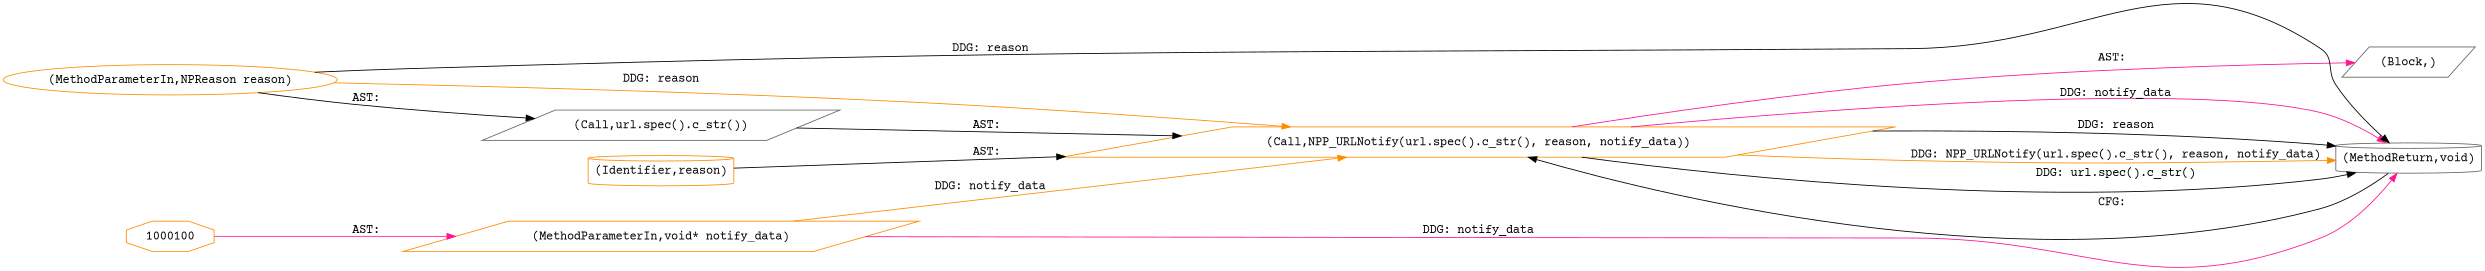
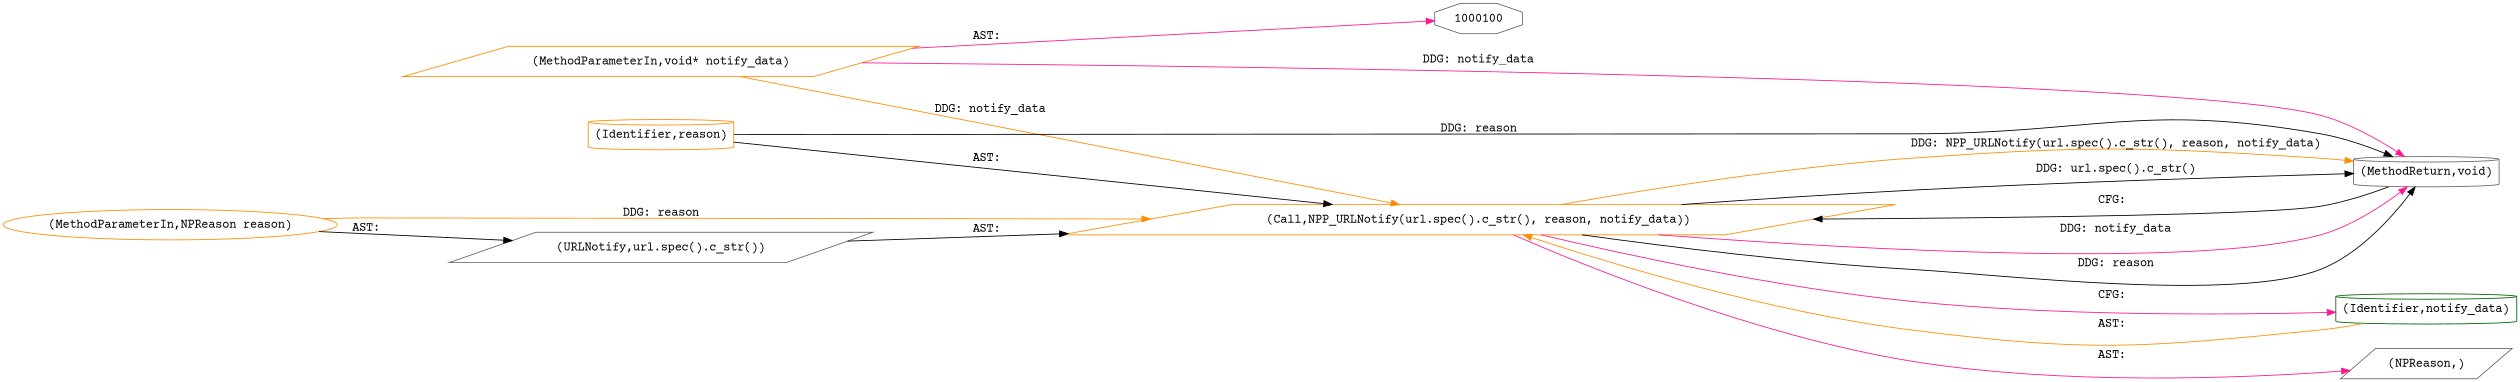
  digraph {
    fontname="Courier Prime"
    rankdir=LR
    node [color=darkorange fontname="Courier Prime" shape=parallelogram]
    edge [color=black fontname="Courier Prime"]
    n1 [label="(Call,NPP_URLNotify(url.spec().c_str(), reason, notify_data))"]
    n2 [color=gray40 label="(MethodReturn,void)" shape=cylinder]
-   n4 [color=gray40 label="(Block,)"]
+   n3 [color=darkgreen label="(Identifier,notify_data)" shape=cylinder]
+   n4 [color=gray40 label="(NPReason,)"]
    n5 [label="(MethodParameterIn,NPReason reason)" shape=ellipse]
-   n6 [color=gray40 label="(Call,url.spec().c_str())"]
-   1000100 [shape=octagon]
+   n6 [color=gray40 label="(URLNotify,url.spec().c_str())"]
+   1000100 [color=gray40 shape=octagon]
    n8 [label="(MethodParameterIn,void* notify_data)"]
    n9 [label="(Identifier,reason)" shape=cylinder]
    n1 -> n2 [color=deeppink label="DDG: notify_data"]
    n1 -> n2 [label="DDG: reason"]
    n1 -> n2 [color=darkorange label="DDG: NPP_URLNotify(url.spec().c_str(), reason, notify_data)"]
    n1 -> n2 [label="DDG: url.spec().c_str()"]
+   n1 -> n3 [color=deeppink label="CFG: "]
    n1 -> n4 [color=deeppink label="AST: "]
    n2 -> n1 [label="CFG: "]
+   n3 -> n1 [color=darkorange label="AST: "]
    n5 -> n1 [color=darkorange label="DDG: reason"]
-   n5 -> n2 [label="DDG: reason"]
+   n9 -> n2 [label="DDG: reason"]
    n5 -> n6 [label="AST: "]
    n6 -> n1 [label="AST: "]
    n8 -> n1 [color=darkorange label="DDG: notify_data"]
    n8 -> n2 [color=deeppink label="DDG: notify_data"]
-   1000100 -> n8 [color=deeppink label="AST: "]
+   n8 -> 1000100 [color=deeppink label="AST: "]
    n9 -> n1 [label="AST: "]
  }
